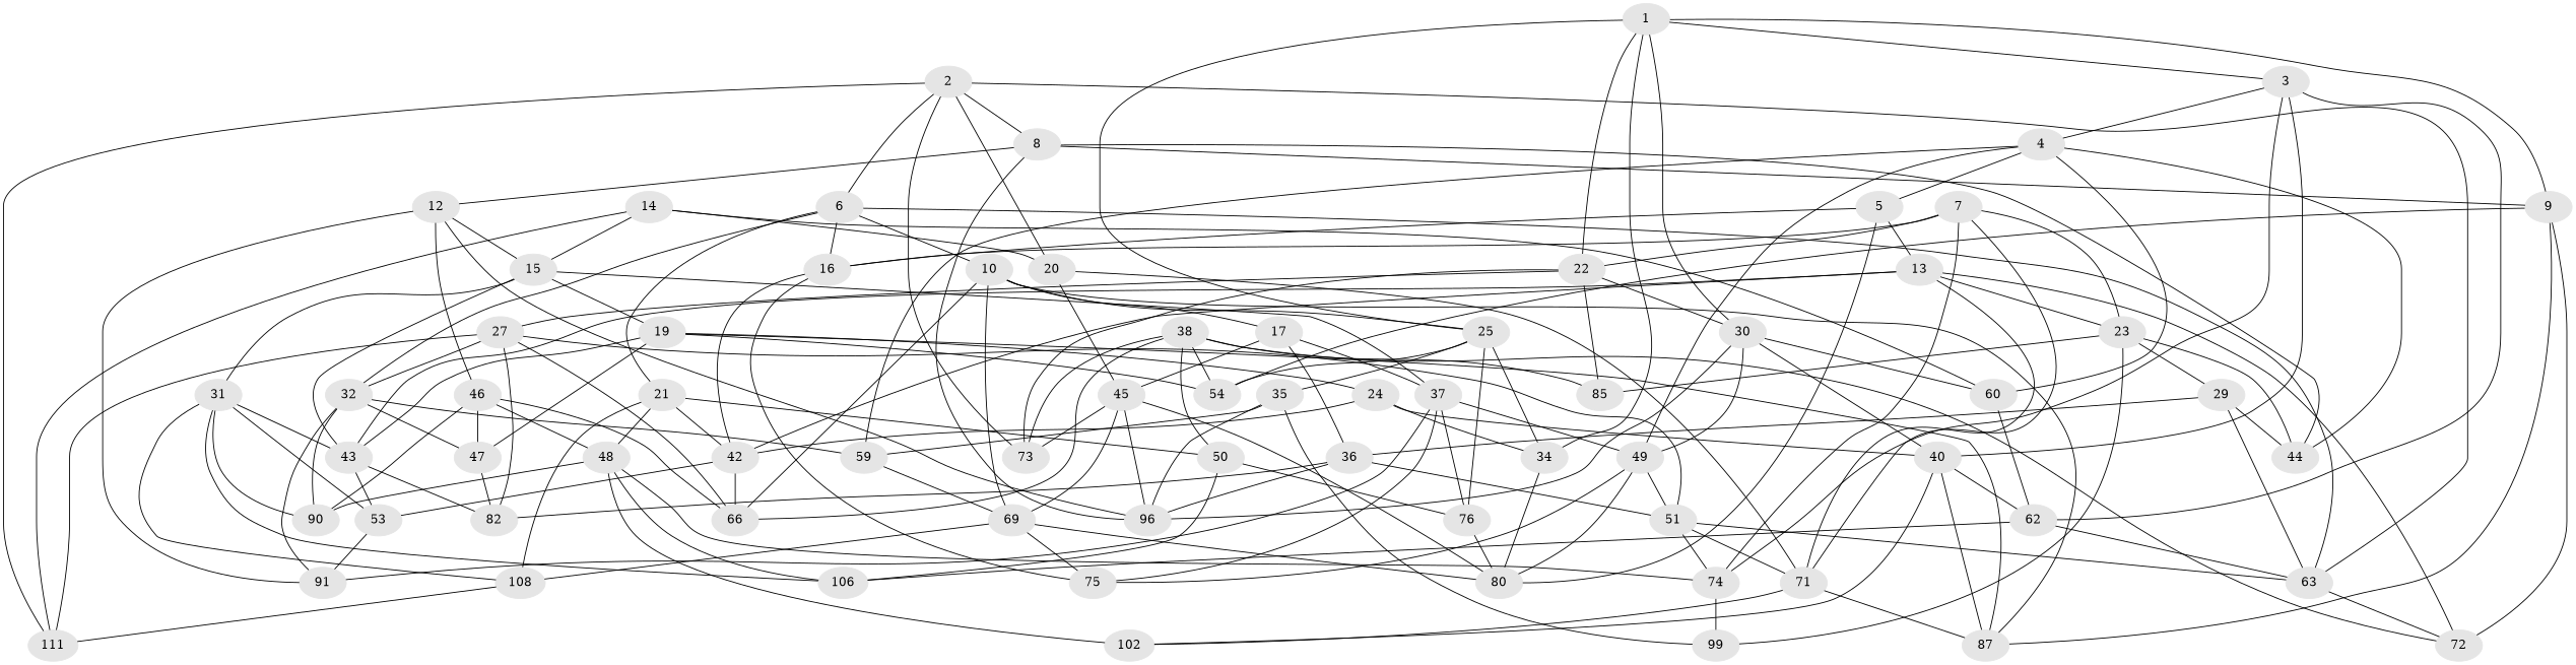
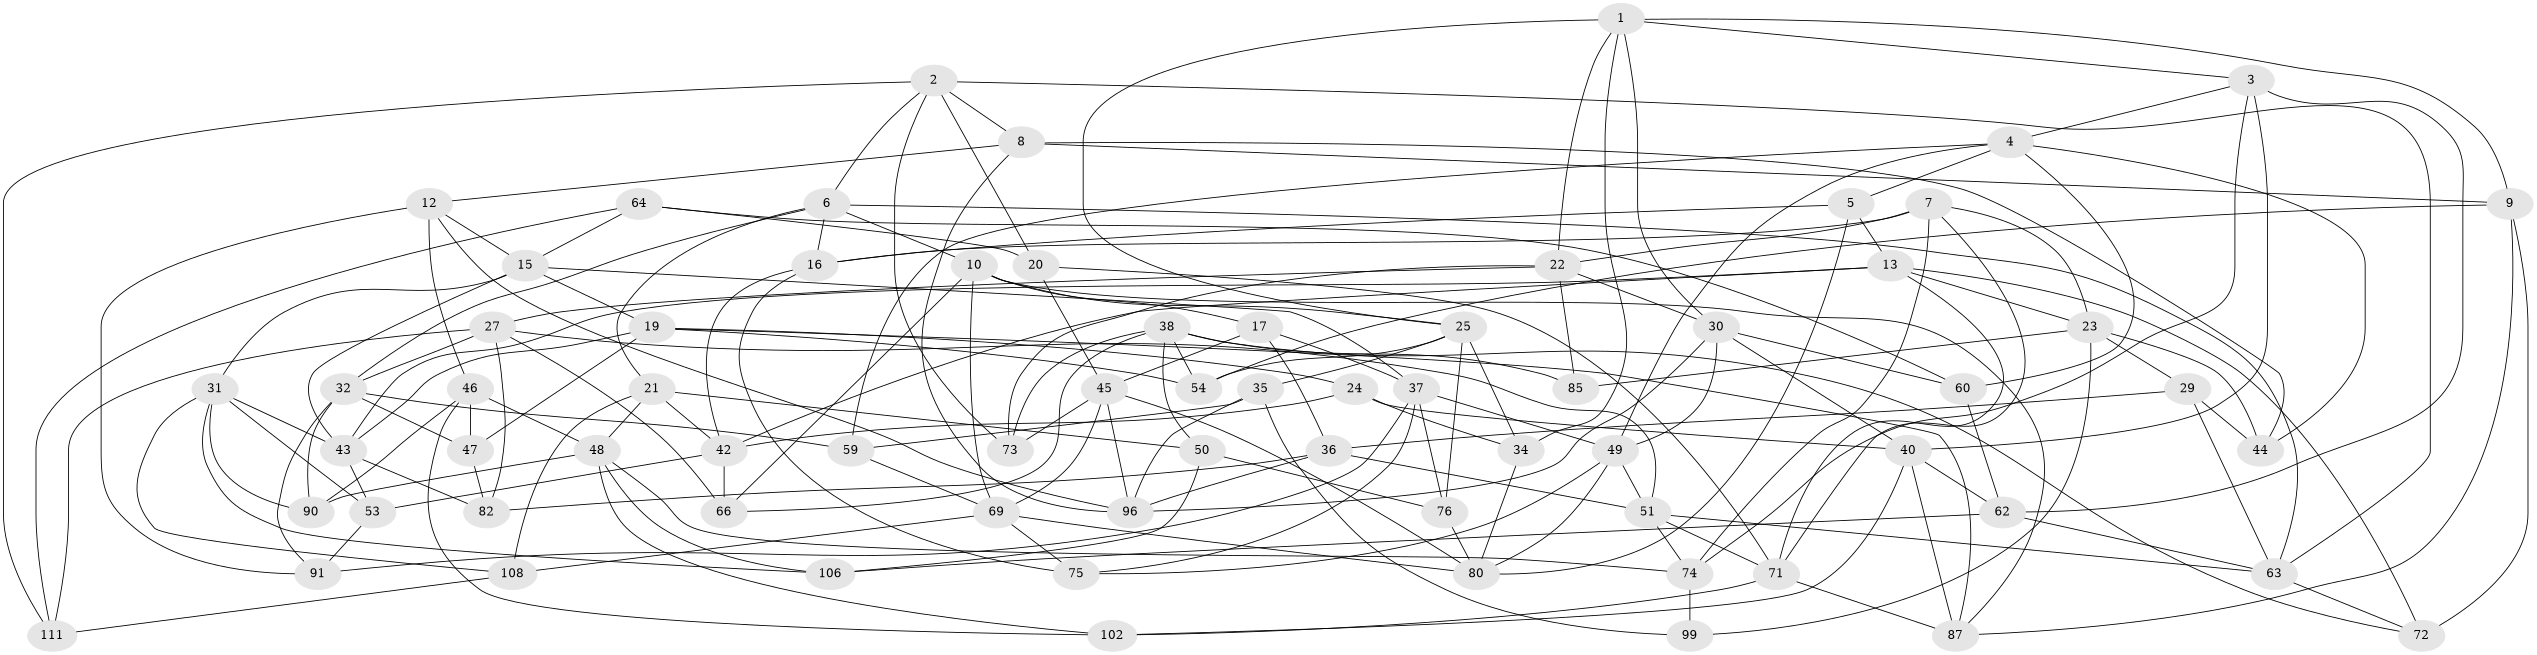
  graph {
    node [color=gray90 style=filled]
    1 [super="+33"]
    3 [super="+26"]
    9 [super="+93"]
    22 [super="+41"]
    25 [super="+58"]
    30 [super="+68"]
    34
    4 [super="+100"]
    40 [super="+97"]
    62 [super="+110"]
    74
    54
    72
    87 [super="+105"]
    73
    85
    27 [super="+89"]
    35
    76
    49 [super="+109"]
    60
    96 [super="+107"]
    80 [super="+92"]
    2 [super="+11"]
    6 [super="+112"]
    8 [super="+104"]
    20
    63 [super="+81"]
    111
    16 [super="+52"]
    10 [super="+79"]
    21 [super="+39"]
    32 [super="+55"]
    44
    12 [super="+56"]
    71 [super="+101"]
    45 [super="+78"]
    5
    59
    102
    106
    13 [super="+28"]
    75
    51 [super="+65"]
    69 [super="+88"]
    23 [super="+86"]
    42 [super="+70"]
    43 [super="+61"]
    17
    66
    48 [super="+83"]
    50
    108
    91 [super="+94"]
    47
    90
    7 [super="+77"]
    99
    29
    15 [super="+64"]
    46 [super="+57"]
    37 [super="+84"]
    36 [super="+103"]
    19 [super="+67"]
    31 [super="+95"]
    53
    82
-   14
+   14 [label=64]
    24
    38 [super="+98"]
    1 -- 3
    1 -- 9
    1 -- 22
    1 -- 25
    1 -- 30
    1 -- 34
    3 -- 4
    3 -- 40
    3 -- 62 [weight=2]
    3 -- 74
    9 -- 54
    9 -- 72
    9 -- 87
    22 -- 30
    22 -- 73
    22 -- 85
    22 -- 27
    25 -- 34
    25 -- 54
    25 -- 35
    25 -- 76
    30 -- 40
    30 -- 49
    30 -- 60
    30 -- 96
    34 -- 80
    4 -- 49
    4 -- 60
    4 -- 44
    4 -- 5
    4 -- 59
    40 -- 62
    40 -- 87
    40 -- 102
    62 -- 63
    62 -- 106
    74 -- 99
    27 -- 111
    27 -- 32
    27 -- 51
    27 -- 66
    27 -- 82
    35 -- 96
    35 -- 59
    35 -- 99
    76 -- 80
    49 -- 80
    49 -- 75
    49 -- 51
    60 -- 62
    2 -- 73
    2 -- 6
    2 -- 8
    2 -- 20
    2 -- 63
    2 -- 111
    6 -- 63
    6 -- 16
    6 -- 10
    6 -- 21
    6 -- 32
    8 -- 9 [weight=2]
    8 -- 96
    8 -- 44
    8 -- 12
    20 -- 71
    20 -- 45
    63 -- 72
    16 -- 75
    16 -- 42
    10 -- 25
    10 -- 87
    10 -- 69
    10 -- 17
    10 -- 66
    21 -- 42
    21 -- 48
    21 -- 50
    21 -- 108
    32 -- 59
    32 -- 91
    32 -- 47
    32 -- 90
    12 -- 96
    12 -- 91
    12 -- 15
    12 -- 46 [weight=2]
    71 -- 87
    71 -- 102
    45 -- 73
    45 -- 96
    45 -- 80
    45 -- 69
    5 -- 80
    5 -- 16
    5 -- 13
    59 -- 69
    13 -- 72
    13 -- 71
    13 -- 23
    13 -- 42
    13 -- 43
    51 -- 74
    51 -- 63
    51 -- 71
    69 -- 80
    69 -- 75
    69 -- 108
    23 -- 85
    23 -- 44
    23 -- 99
    23 -- 29
    42 -- 66
    42 -- 53
    43 -- 53
    43 -- 82
    17 -- 45
    17 -- 37
    17 -- 36
    48 -- 74
    48 -- 102
    48 -- 106
    48 -- 90
    50 -- 76
    50 -- 106
    108 -- 111
    47 -- 82
    7 -- 22
    7 -- 74
    7 -- 16 [weight=2]
    7 -- 71
    7 -- 23
    29 -- 63
    29 -- 44
    29 -- 36
    15 -- 43
    15 -- 37
    15 -- 19
    15 -- 31
-   46 -- 66
+   46 -- 102
    46 -- 48
    46 -- 47
    46 -- 90
    37 -- 76
    37 -- 49
    37 -- 75
    37 -- 91
    36 -- 96
    36 -- 51
    36 -- 82
    19 -- 54
    19 -- 87
    19 -- 43
    19 -- 47
    19 -- 24
    31 -- 106
    31 -- 43
    31 -- 108
    31 -- 90
    31 -- 53
    53 -- 91
    14 -- 60
    14 -- 20
    14 -- 111
    14 -- 15
    24 -- 34
    24 -- 40
    24 -- 42
    38 -- 54
    38 -- 72
    38 -- 73
    38 -- 85
    38 -- 66
    38 -- 50
  }
